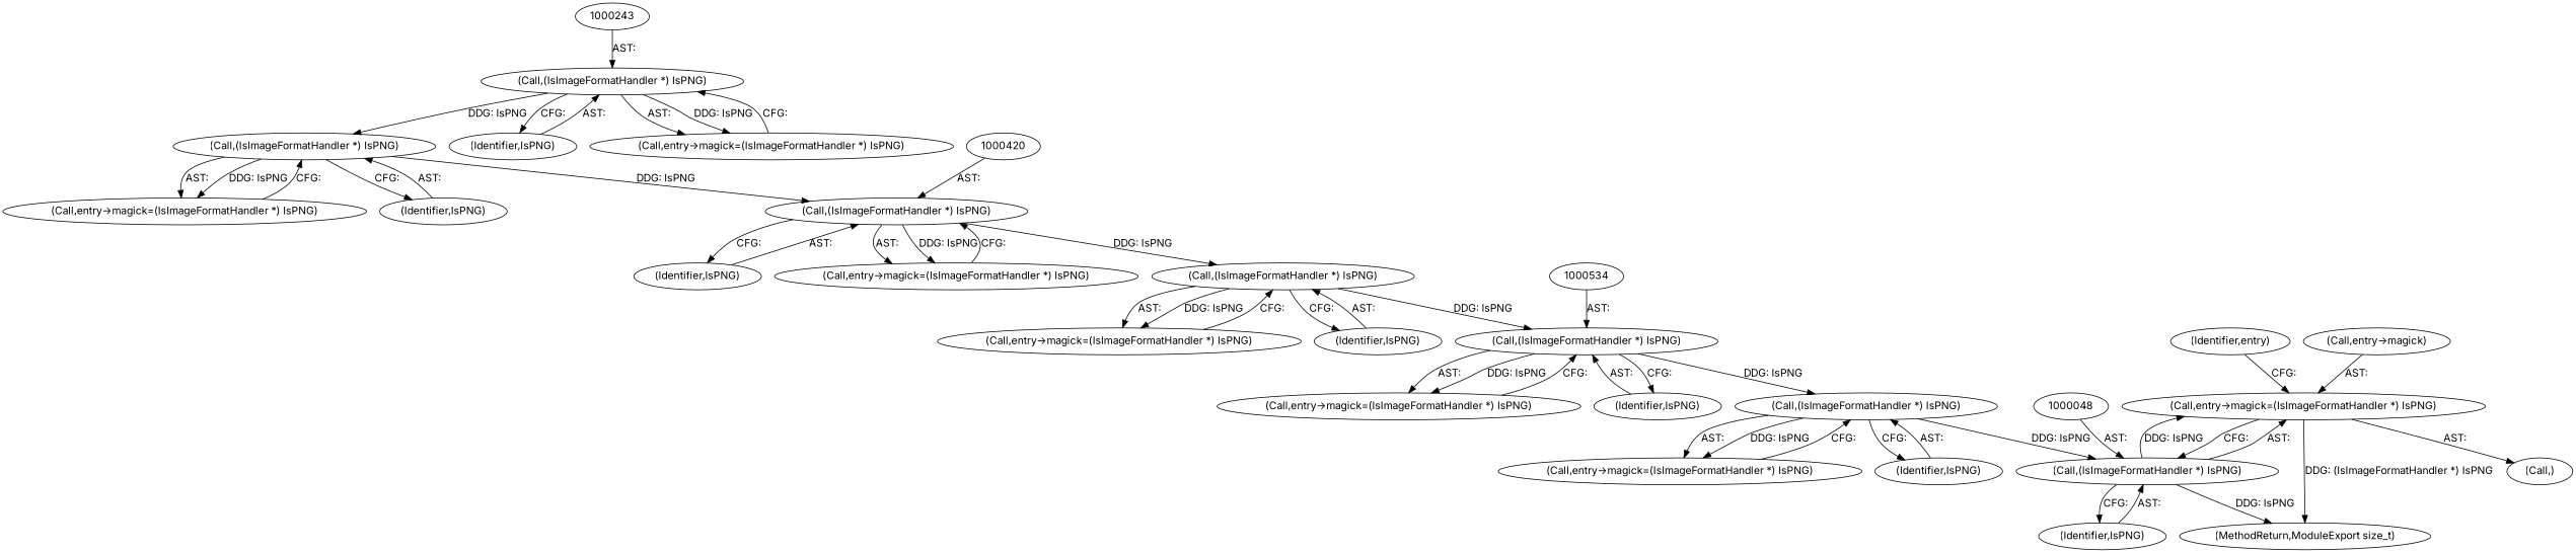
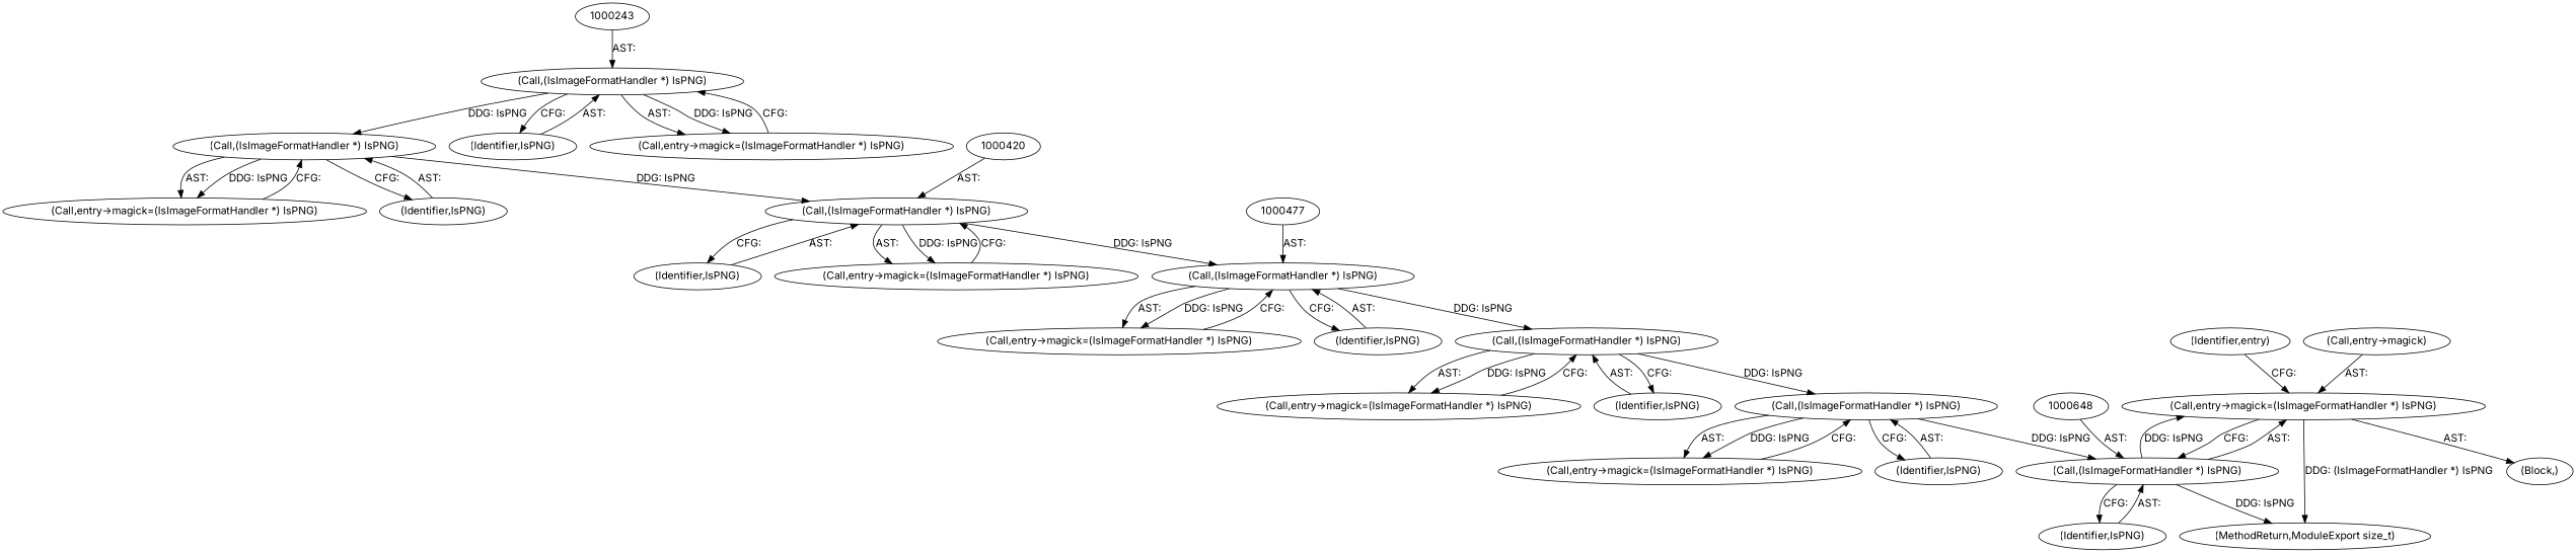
  digraph {
    fontname=Inter
    node [fontname=Inter]
    edge [fontname=Inter]
    n1 [label="(Call,entry->magick=(IsImageFormatHandler *) IsPNG)"]
    n2 [label="(Call,(IsImageFormatHandler *) IsPNG)"]
    n3 [label="(MethodReturn,ModuleExport size_t)"]
-   n4 [label="(Call,)"]
+   n4 [label="(Block,)"]
    n5 [label="(Identifier,IsPNG)"]
    n6 [label="(Call,(IsImageFormatHandler *) IsPNG)"]
    n7 [label="(Call,entry->magick=(IsImageFormatHandler *) IsPNG)"]
    n8 [label="(Identifier,IsPNG)"]
    n9 [label="(Call,(IsImageFormatHandler *) IsPNG)"]
    n10 [label="(Identifier,IsPNG)"]
    n11 [label="(Call,entry->magick=(IsImageFormatHandler *) IsPNG)"]
    n12 [label="(Call,(IsImageFormatHandler *) IsPNG)"]
    n13 [label="(Call,entry->magick=(IsImageFormatHandler *) IsPNG)"]
    n14 [label="(Identifier,IsPNG)"]
    n15 [label="(Call,(IsImageFormatHandler *) IsPNG)"]
    n16 [label="(Identifier,IsPNG)"]
    n17 [label="(Call,entry->magick=(IsImageFormatHandler *) IsPNG)"]
    n18 [label="(Call,(IsImageFormatHandler *) IsPNG)"]
    n19 [label="(Call,entry->magick=(IsImageFormatHandler *) IsPNG)"]
    n20 [label="(Identifier,IsPNG)"]
    n21 [label="(Call,(IsImageFormatHandler *) IsPNG)"]
    n22 [label="(Identifier,IsPNG)"]
    n23 [label="(Call,entry->magick=(IsImageFormatHandler *) IsPNG)"]
    n24 [label="(Identifier,entry)"]
    n25 [label="(Call,entry->magick)"]
-   1000648 [label=1000048]
-   1000534
+   1000648
+   1000477
    1000420
    1000243
    n1 -> n2 [label="CFG: "]
    n1 -> n3 [label="DDG: (IsImageFormatHandler *) IsPNG"]
    n1 -> n4 [label="AST: "]
    n2 -> n1 [label="AST: "]
    n2 -> n1 [label="DDG: IsPNG"]
    n2 -> n3 [label="DDG: IsPNG"]
    n2 -> n5 [label="CFG: "]
    n5 -> n2 [label="AST: "]
    n6 -> n2 [label="DDG: IsPNG"]
    n6 -> n7 [label="AST: "]
    n6 -> n7 [label="DDG: IsPNG"]
    n6 -> n8 [label="CFG: "]
    n7 -> n6 [label="CFG: "]
    n8 -> n6 [label="AST: "]
    n9 -> n6 [label="DDG: IsPNG"]
    n9 -> n10 [label="CFG: "]
    n9 -> n11 [label="AST: "]
    n9 -> n11 [label="DDG: IsPNG"]
    n10 -> n9 [label="AST: "]
    n11 -> n9 [label="CFG: "]
    n12 -> n9 [label="DDG: IsPNG"]
    n12 -> n13 [label="AST: "]
    n12 -> n13 [label="DDG: IsPNG"]
    n12 -> n14 [label="CFG: "]
    n13 -> n12 [label="CFG: "]
    n14 -> n12 [label="AST: "]
    n15 -> n12 [label="DDG: IsPNG"]
    n15 -> n16 [label="CFG: "]
    n15 -> n17 [label="AST: "]
    n15 -> n17 [label="DDG: IsPNG"]
    n16 -> n15 [label="AST: "]
    n17 -> n15 [label="CFG: "]
    n18 -> n15 [label="DDG: IsPNG"]
    n18 -> n19 [label="AST: "]
    n18 -> n19 [label="DDG: IsPNG"]
    n18 -> n20 [label="CFG: "]
    n19 -> n18 [label="CFG: "]
    n20 -> n18 [label="AST: "]
    n21 -> n18 [label="DDG: IsPNG"]
    n21 -> n22 [label="CFG: "]
    n21 -> n23 [label="AST: "]
    n21 -> n23 [label="DDG: IsPNG"]
    n22 -> n21 [label="AST: "]
    n23 -> n21 [label="CFG: "]
    n24 -> n1 [label="CFG: "]
    n25 -> n1 [label="AST: "]
    1000648 -> n2 [label="AST: "]
-   1000534 -> n9 [label="AST: "]
+   1000477 -> n12 [label="AST: "]
    1000420 -> n15 [label="AST: "]
    1000243 -> n21 [label="AST: "]
  }
